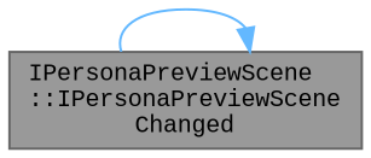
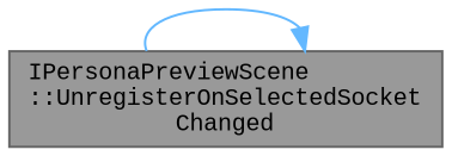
  digraph {
    rankdir=LR
    fontname="Liberation Mono"
-   n1 [color=gray40 fillcolor=grey60 fontcolor=black fontname="Liberation Mono" fontsize=10 height=0.2 label="IPersonaPreviewScene\l::IPersonaPreviewScene\lChanged" shape=box style=filled width=0.4]
+   n1 [color=gray40 fillcolor=grey60 fontcolor=black fontname="Liberation Mono" fontsize=10 height=0.2 label="IPersonaPreviewScene\l::UnregisterOnSelectedSocket\lChanged" shape=box style=filled width=0.4]
    n1 -> n1 [color=steelblue1 fontname="Liberation Mono" fontsize=10 labelfontname=Helvetica labelfontsize=10 style=solid]
  }
